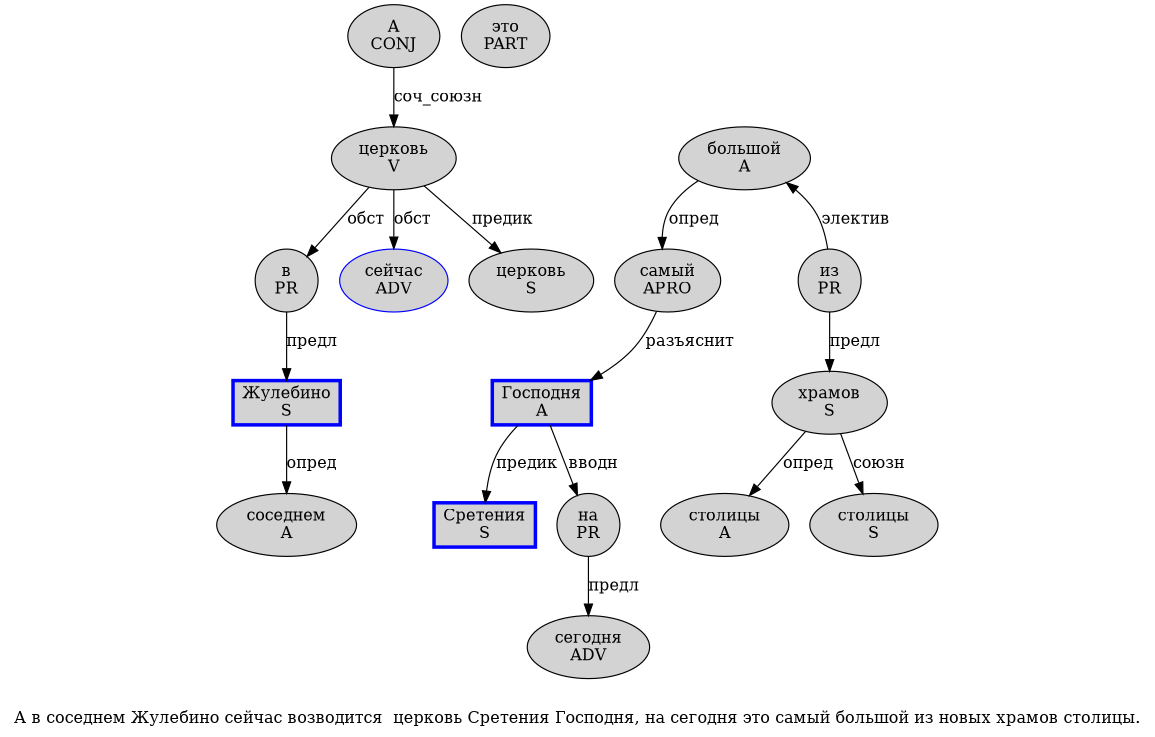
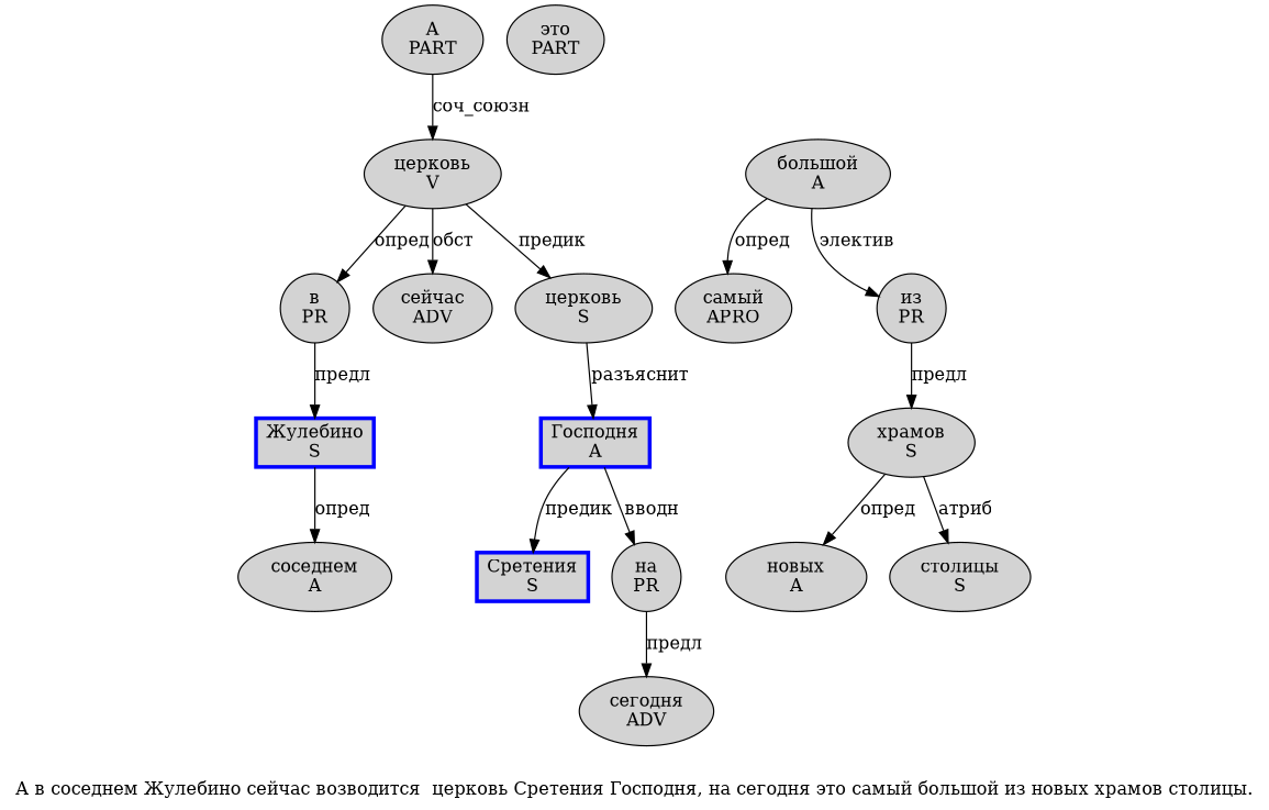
  digraph {
    label="А в соседнем Жулебино сейчас возводится  церковь Сретения Господня, на сегодня это самый большой из новых храмов столицы."
    node [fillcolor=lightgray penwidth=1 shape=ellipse style=filled]
-   n1 [label="А\nCONJ"]
+   n1 [label="А\nPART"]
    n2 [label="церковь\nV"]
    n3 [label="в\nPR"]
-   n4 [label="сейчас\nADV" color=blue]
+   n4 [label="сейчас\nADV"]
    n5 [label="церковь\nS"]
    n6 [color=blue label="Жулебино\nS" penwidth=3 shape=box]
    n7 [label="соседнем\nA"]
    n8 [color=blue label="Господня\nA" penwidth=3 shape=box]
    n9 [color=blue label="Сретения\nS" penwidth=3 shape=box]
    n10 [label="на\nPR"]
    n11 [label="сегодня\nADV"]
    n12 [label="это\nPART"]
    n13 [label="самый\nAPRO"]
    n14 [label="большой\nA"]
    n15 [label="из\nPR"]
    n16 [label="храмов\nS"]
-   n17 [label="столицы\nA"]
+   n17 [label="новых\nA"]
    n18 [label="столицы\nS"]
    n1 -> n2 [label="соч_союзн"]
-   n2 -> n3 [label="обст"]
+   n2 -> n3 [label="опред"]
    n2 -> n4 [label="обст"]
    n2 -> n5 [label="предик"]
    n3 -> n6 [label="предл"]
-   n13 -> n8 [label="разъяснит"]
+   n5 -> n8 [label="разъяснит"]
    n6 -> n7 [label="опред"]
    n8 -> n9 [label="предик"]
    n8 -> n10 [label="вводн"]
    n10 -> n11 [label="предл"]
    n14 -> n13 [label="опред"]
-   n15 -> n14 [label="электив"]
+   n14 -> n15 [label="электив"]
    n15 -> n16 [label="предл"]
    n16 -> n17 [label="опред"]
-   n16 -> n18 [label="союзн"]
+   n16 -> n18 [label="атриб"]
  }
